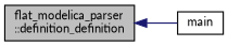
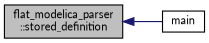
  digraph {
    rankdir=LR
    fontname=Lato
    node [color=black fontname=Lato fontsize=10 shape=record style=filled]
-   n1 [fillcolor=grey75 fontcolor=black height=0.2 label="flat_modelica_parser\l::definition_definition" width=0.4]
+   n1 [fillcolor=grey75 fontcolor=black height=0.2 label="flat_modelica_parser\l::stored_definition" width=0.4]
    n2 [fillcolor=white height=0.2 label=main width=0.4]
    n1 -> n2 [color=midnightblue dir=back fontname=Lato fontsize=10 labelfontname=Helvetica labelfontsize=10 style=solid]
  }
